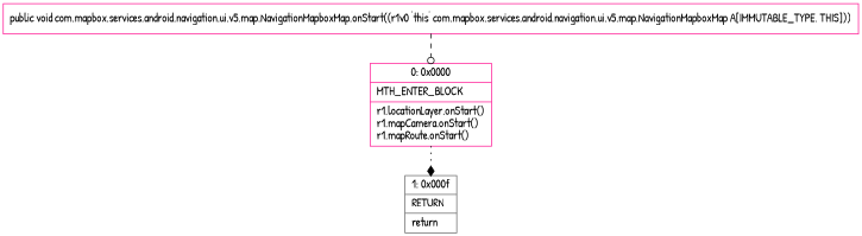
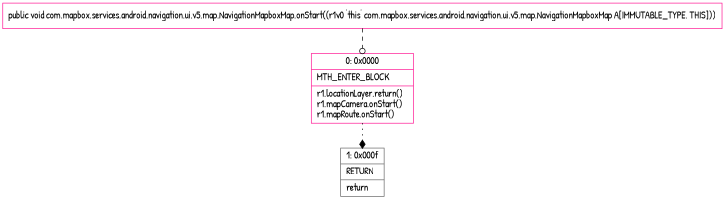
  digraph {
    fontname="Patrick Hand"
    node [shape=record color=deeppink fontname="Patrick Hand"]
    edge [fontname="Patrick Hand"]
-   n1 [label="{0\:\ 0x0000|MTH_ENTER_BLOCK\l|r1.locationLayer.onStart()\lr1.mapCamera.onStart()\lr1.mapRoute.onStart()\l}"]
+   n1 [label="{0\:\ 0x0000|MTH_ENTER_BLOCK\l|r1.locationLayer.return()\lr1.mapCamera.onStart()\lr1.mapRoute.onStart()\l}"]
    n2 [label="{1\:\ 0x000f|RETURN\l|return\l}" color=gray40]
    n3 [label="{public void com.mapbox.services.android.navigation.ui.v5.map.NavigationMapboxMap.onStart((r1v0 'this' com.mapbox.services.android.navigation.ui.v5.map.NavigationMapboxMap A[IMMUTABLE_TYPE, THIS])) }"]
    n1 -> n2 [style=dotted arrowhead=diamond]
    n3 -> n1 [style=dashed arrowhead=odot]
  }
